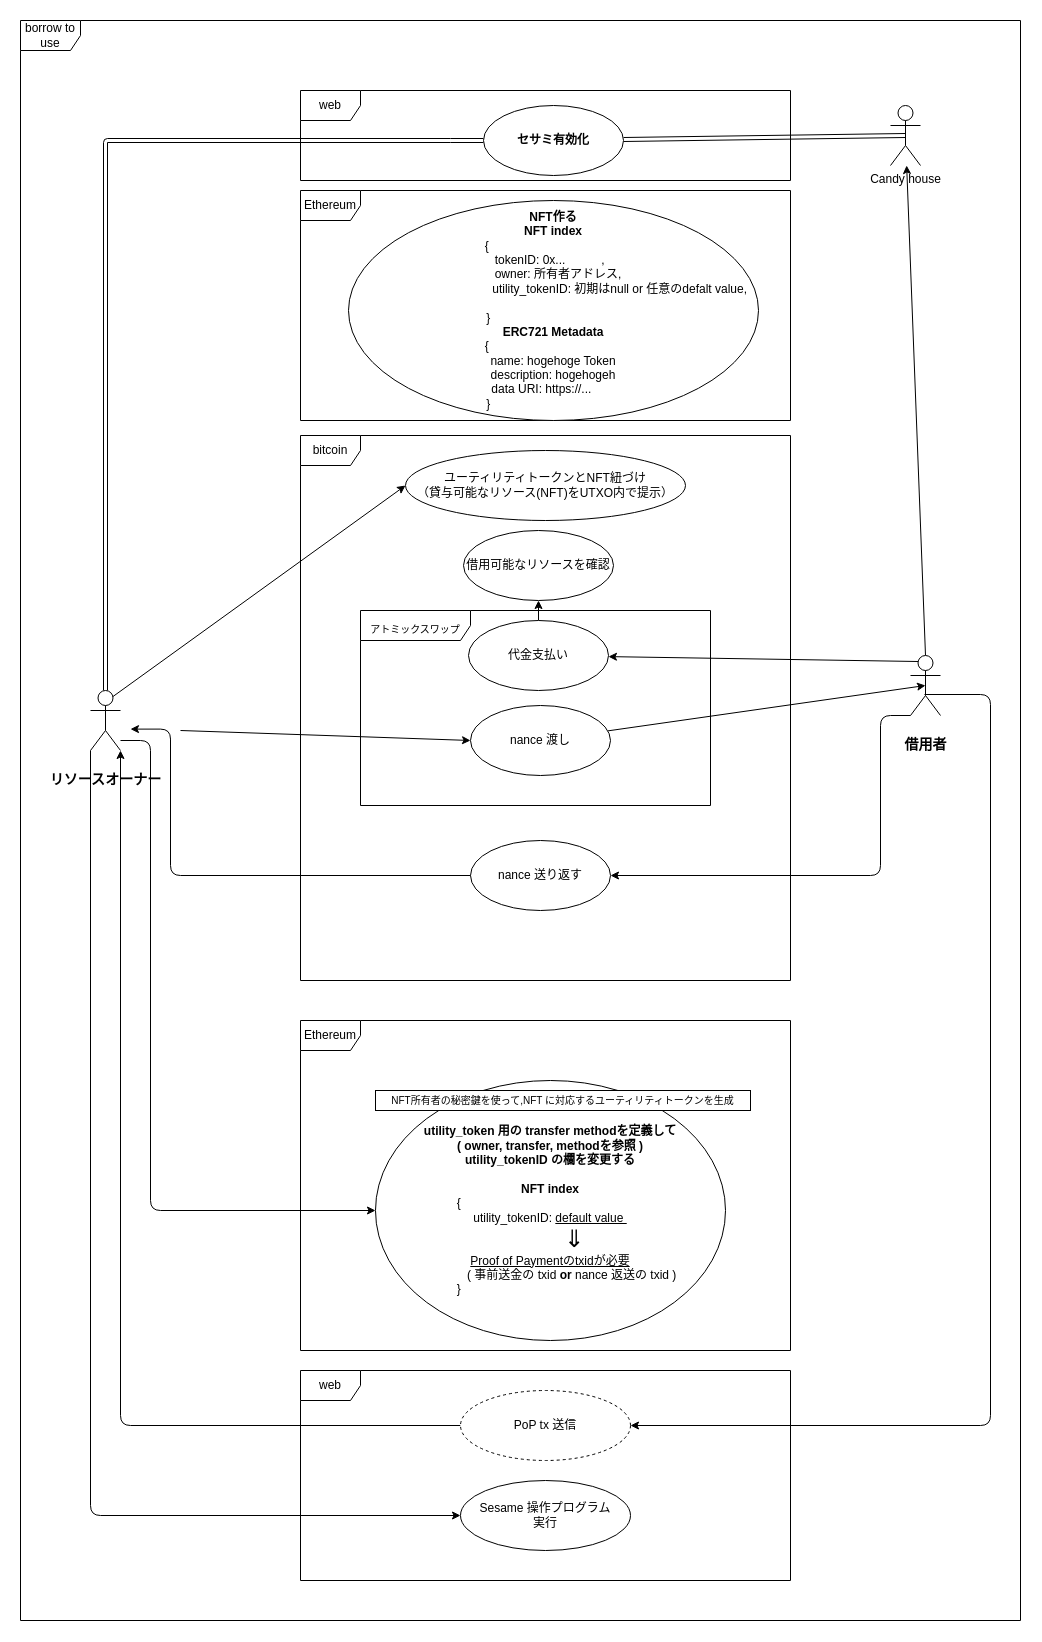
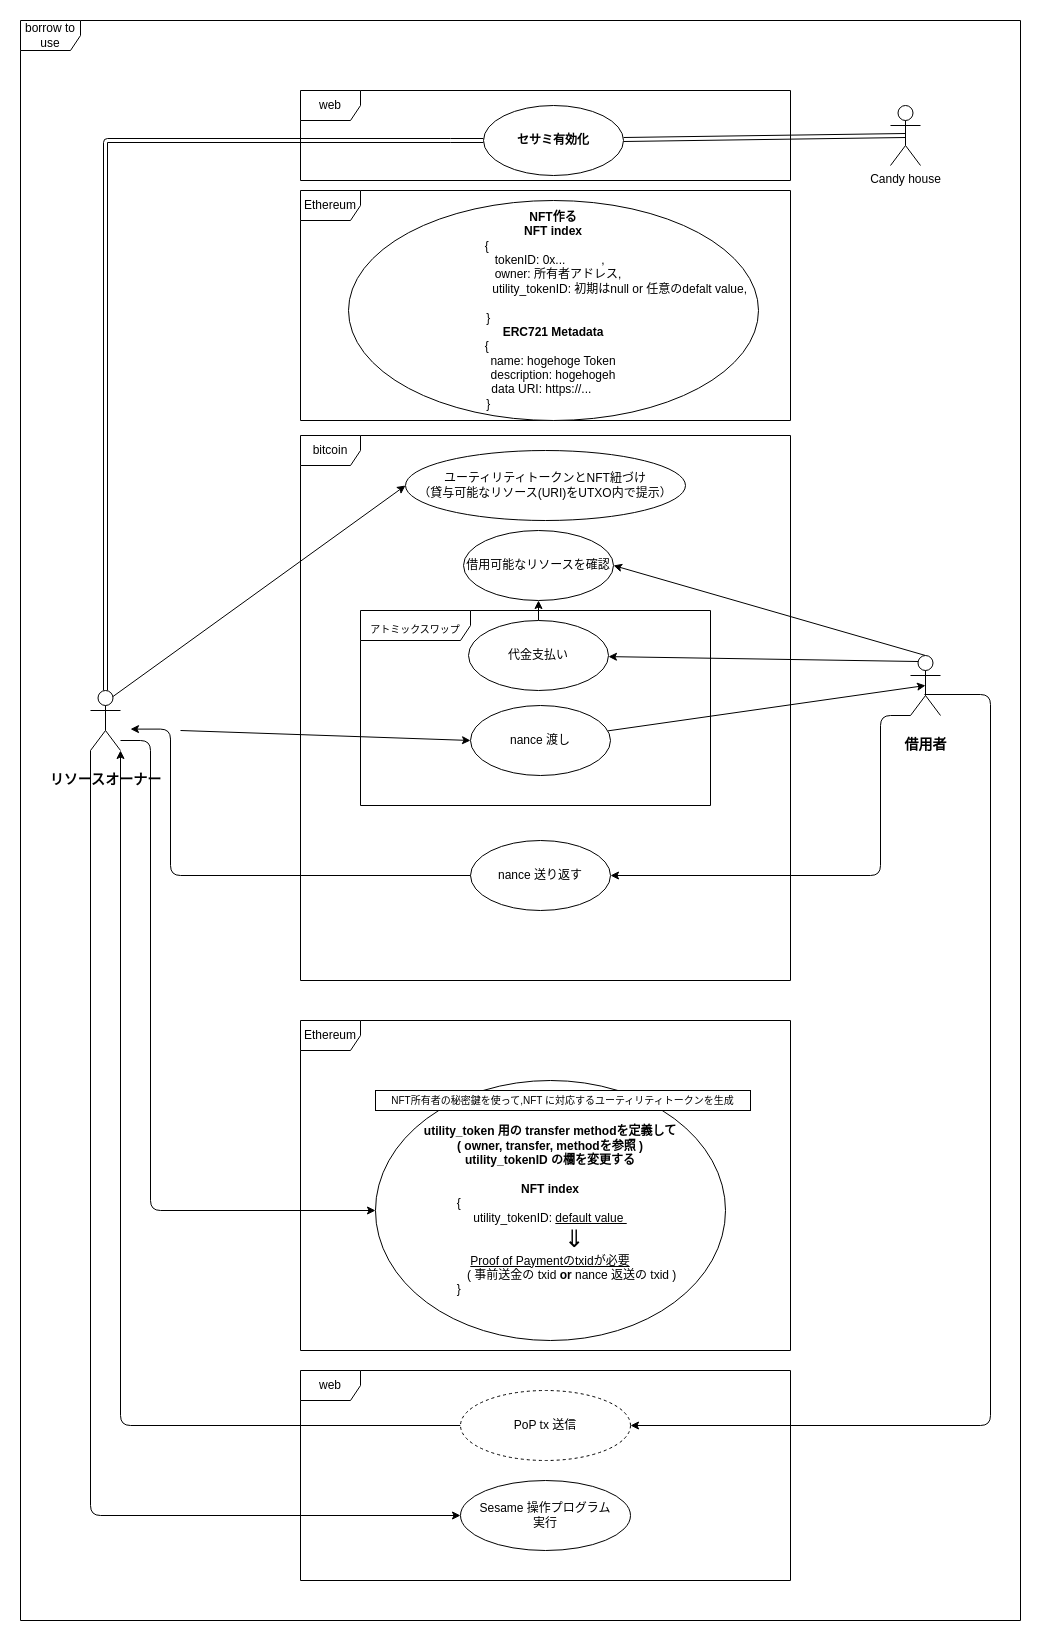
  <mxCell id="0" />
  <mxCell id="1" parent="0" />
  <mxCell id="2" value="borrow to use" style="shape=umlFrame;whiteSpace=wrap;html=1;" parent="1" vertex="1"><mxGeometry y="20" width="1000" height="1600" as="geometry" x="20" /></mxCell>
  <mxCell id="3" value="bitcoin" style="shape=umlFrame;whiteSpace=wrap;html=1;" parent="1" vertex="1"><mxGeometry x="300" y="435" width="490" height="545" as="geometry" /></mxCell>
  <mxCell id="4" value="&lt;font style=&quot;font-size: 10px&quot;&gt;アトミックスワップ&lt;/font&gt;" style="shape=umlFrame;whiteSpace=wrap;html=1;fontSize=24;width=110;height=30;" vertex="1" parent="1"><mxGeometry x="360" y="610" width="350" height="195" as="geometry" /></mxCell>
  <mxCell id="5" value="web" style="shape=umlFrame;whiteSpace=wrap;html=1;" parent="1" vertex="1"><mxGeometry x="300" y="90" width="490" height="90" as="geometry" /></mxCell>
  <mxCell id="6" value="web" style="shape=umlFrame;whiteSpace=wrap;html=1;" parent="1" vertex="1"><mxGeometry x="300" y="1370" width="490" height="210" as="geometry" /></mxCell>
  <mxCell id="7" value="Ethereum" style="shape=umlFrame;whiteSpace=wrap;html=1;" parent="1" vertex="1"><mxGeometry x="300" y="1020" width="490" height="330" as="geometry" /></mxCell>
  <mxCell id="8" style="edgeStyle=orthogonalEdgeStyle;html=1;entryX=0;entryY=0.5;entryDx=0;entryDy=0;shape=link;" parent="1" source="13" target="20" edge="1"><mxGeometry relative="1" as="geometry"><Array as="points"><mxPoint x="105" y="140" /><mxPoint x="450" y="140" /></Array></mxGeometry></mxCell>
  <mxCell id="9" style="edgeStyle=orthogonalEdgeStyle;html=1;entryX=0;entryY=0.5;entryDx=0;entryDy=0;" parent="1" source="13" target="21" edge="1"><mxGeometry relative="1" as="geometry"><Array as="points"><mxPoint x="150" y="740" /><mxPoint x="150" y="1210" /></Array></mxGeometry></mxCell>
  <mxCell id="10" style="edgeStyle=none;html=1;entryX=0;entryY=0.5;entryDx=0;entryDy=0;exitX=0.75;exitY=0.1;exitDx=0;exitDy=0;exitPerimeter=0;" parent="1" source="13" target="22" edge="1"><mxGeometry relative="1" as="geometry"><mxPoint x="160" y="680" as="sourcePoint" /></mxGeometry></mxCell>
  <mxCell id="11" style="edgeStyle=none;html=1;entryX=0;entryY=0.5;entryDx=0;entryDy=0;" parent="1" target="27" edge="1"><mxGeometry relative="1" as="geometry"><mxPoint x="180" y="730" as="sourcePoint" /></mxGeometry></mxCell>
  <mxCell id="12" style="edgeStyle=orthogonalEdgeStyle;html=1;entryX=0;entryY=0.5;entryDx=0;entryDy=0;exitX=0;exitY=1;exitDx=0;exitDy=0;exitPerimeter=0;" parent="1" source="13" target="30" edge="1"><mxGeometry relative="1" as="geometry" /></mxCell>
  <mxCell id="13" value="&lt;h3&gt;&lt;b&gt;リソースオーナー&lt;/b&gt;&lt;/h3&gt;" style="shape=umlActor;verticalLabelPosition=bottom;verticalAlign=top;html=1;" parent="1" vertex="1"><mxGeometry x="90" y="690" width="30" height="60" as="geometry" /></mxCell>
- <mxCell id="14" style="edgeStyle=none;html=1;exitX=0.5;exitY=0;exitDx=0;exitDy=0;exitPerimeter=0;" parent="1" source="17" target="18" edge="1"><mxGeometry relative="1" as="geometry"><mxPoint x="900" y="650" as="sourcePoint" /></mxGeometry></mxCell>
+ <mxCell id="14" style="edgeStyle=none;html=1;entryX=1;entryY=0.5;entryDx=0;entryDy=0;exitX=0.5;exitY=0;exitDx=0;exitDy=0;exitPerimeter=0;" parent="1" source="17" target="23" edge="1"><mxGeometry relative="1" as="geometry"><mxPoint x="900" y="650" as="sourcePoint" /></mxGeometry></mxCell>
  <mxCell id="15" style="edgeStyle=none;html=1;exitX=0.25;exitY=0.1;exitDx=0;exitDy=0;exitPerimeter=0;" parent="1" source="17" target="25" edge="1"><mxGeometry relative="1" as="geometry"><mxPoint x="890" y="665" as="sourcePoint" /></mxGeometry></mxCell>
  <mxCell id="16" style="edgeStyle=orthogonalEdgeStyle;html=1;entryX=1;entryY=0.5;entryDx=0;entryDy=0;exitX=0.467;exitY=0.65;exitDx=0;exitDy=0;exitPerimeter=0;" parent="1" source="17" target="29" edge="1"><mxGeometry relative="1" as="geometry"><Array as="points"><mxPoint x="990" y="694" /><mxPoint x="990" y="1425" /></Array></mxGeometry></mxCell>
  <mxCell id="17" value="&lt;h3&gt;借用者&lt;/h3&gt;" style="shape=umlActor;verticalLabelPosition=bottom;verticalAlign=top;html=1;" parent="1" vertex="1"><mxGeometry x="910" y="655" width="30" height="60" as="geometry" /></mxCell>
  <mxCell id="18" value="Candy house" style="shape=umlActor;verticalLabelPosition=bottom;verticalAlign=top;html=1;" parent="1" vertex="1"><mxGeometry x="890" y="105" width="30" height="60" as="geometry" /></mxCell>
  <mxCell id="19" style="edgeStyle=none;html=1;entryX=0.5;entryY=0.5;entryDx=0;entryDy=0;entryPerimeter=0;shape=link;" parent="1" source="20" target="18" edge="1"><mxGeometry relative="1" as="geometry" /></mxCell>
  <mxCell id="20" value="&lt;b&gt;セサミ有効化&lt;/b&gt;" style="ellipse;whiteSpace=wrap;html=1;" parent="1" vertex="1"><mxGeometry x="483" y="105" width="140" height="70" as="geometry" /></mxCell>
  <mxCell id="21" value="&lt;b&gt;utility_token 用の&amp;nbsp;&lt;/b&gt;&lt;b&gt;transfer methodを定義して&lt;br&gt;( owner, transfer, methodを参照 )&lt;br&gt;utility_tokenID の欄を変更する&lt;br&gt;&lt;br&gt;NFT index&lt;/b&gt;&lt;br&gt;{&lt;span style=&quot;white-space: pre&quot;&gt;&#09;&lt;/span&gt;&lt;span style=&quot;white-space: pre&quot;&gt;&#09;&lt;/span&gt;&lt;span style=&quot;white-space: pre&quot;&gt;&#09;&lt;/span&gt;&lt;span style=&quot;white-space: pre&quot;&gt;&#09;&lt;/span&gt;&lt;span style=&quot;white-space: pre&quot;&gt;&#09;&lt;/span&gt;&lt;span style=&quot;white-space: pre&quot;&gt;&#09;&lt;/span&gt;&lt;span style=&quot;white-space: pre&quot;&gt;&#09;&lt;/span&gt;&lt;span&gt;&#09;&lt;/span&gt;&lt;span&gt;&#09;&lt;/span&gt;&lt;span&gt;&#09;&lt;/span&gt;&lt;span&gt;&#09;&lt;/span&gt;&lt;span&gt;&#09;&lt;/span&gt;&lt;span&gt;&#09;&lt;/span&gt;&lt;span&gt;&#09;&lt;/span&gt;&lt;br&gt;utility_tokenID: &lt;u&gt;default value&amp;nbsp;&lt;/u&gt;&lt;br&gt;&lt;font style=&quot;font-size: 24px&quot;&gt;　　⇓&lt;/font&gt;&lt;br&gt;&lt;u&gt;Proof of Paymentのtxidが必要&lt;/u&gt;&lt;br&gt;&amp;nbsp; &amp;nbsp; &amp;nbsp; &amp;nbsp; &amp;nbsp; &amp;nbsp; &amp;nbsp;( 事前送金の txid &lt;b&gt;or&lt;/b&gt; nance 返送の txid )&lt;br&gt;}&lt;span style=&quot;white-space: pre&quot;&gt;&#09;&lt;/span&gt;&lt;span style=&quot;white-space: pre&quot;&gt;&#09;&lt;/span&gt;&lt;span style=&quot;white-space: pre&quot;&gt;&#09;&lt;/span&gt;&lt;span style=&quot;white-space: pre&quot;&gt;&#09;&lt;/span&gt;&lt;span style=&quot;white-space: pre&quot;&gt;&#09;&lt;/span&gt;&lt;span style=&quot;white-space: pre&quot;&gt;&#09;&lt;/span&gt;&lt;span style=&quot;white-space: pre&quot;&gt;&#09;&lt;/span&gt;&lt;span&gt;&#09;&lt;/span&gt;&lt;span&gt;&#09;&lt;/span&gt;&lt;span&gt;&#09;&lt;/span&gt;&lt;span&gt;&#09;&lt;/span&gt;&lt;span&gt;&#09;&lt;/span&gt;&lt;span&gt;&#09;&lt;/span&gt;&lt;span&gt;&#09;&lt;/span&gt;" style="ellipse;whiteSpace=wrap;html=1;" parent="1" vertex="1"><mxGeometry x="375" y="1080" width="350" height="260" as="geometry" /></mxCell>
- <mxCell id="22" value="ユーティリティトークンとNFT紐づけ&lt;br&gt;（貸与可能なリソース(NFT)をUTXO内で提示）" style="ellipse;whiteSpace=wrap;html=1;" parent="1" vertex="1"><mxGeometry x="405" y="450" width="280" height="70" as="geometry" /></mxCell>
+ <mxCell id="22" value="ユーティリティトークンとNFT紐づけ&lt;br&gt;（貸与可能なリソース(URI)をUTXO内で提示）" style="ellipse;whiteSpace=wrap;html=1;" parent="1" vertex="1"><mxGeometry x="405" y="450" width="280" height="70" as="geometry" /></mxCell>
  <mxCell id="23" value="借用可能なリソースを確認" style="ellipse;whiteSpace=wrap;html=1;" parent="1" vertex="1"><mxGeometry x="463" y="530" width="150" height="70" as="geometry" /></mxCell>
  <mxCell id="24" style="edgeStyle=none;html=1;" parent="1" source="25" target="23" edge="1"><mxGeometry relative="1" as="geometry"><mxPoint x="140" y="720" as="targetPoint" /></mxGeometry></mxCell>
  <mxCell id="25" value="代金支払い" style="ellipse;whiteSpace=wrap;html=1;" parent="1" vertex="1"><mxGeometry x="468" y="620" width="140" height="70" as="geometry" /></mxCell>
  <mxCell id="26" style="edgeStyle=none;html=1;entryX=0.5;entryY=0.5;entryDx=0;entryDy=0;entryPerimeter=0;" parent="1" source="27" target="17" edge="1"><mxGeometry relative="1" as="geometry"><mxPoint x="890" y="690" as="targetPoint" /></mxGeometry></mxCell>
  <mxCell id="27" value="nance 渡し" style="ellipse;whiteSpace=wrap;html=1;" parent="1" vertex="1"><mxGeometry x="470" y="705" width="140" height="70" as="geometry" /></mxCell>
  <mxCell id="28" style="edgeStyle=orthogonalEdgeStyle;html=1;exitX=0;exitY=0.5;exitDx=0;exitDy=0;entryX=1;entryY=1;entryDx=0;entryDy=0;entryPerimeter=0;" parent="1" source="29" target="13" edge="1"><mxGeometry relative="1" as="geometry"><mxPoint x="120" y="790" as="targetPoint" /><Array as="points"><mxPoint x="120" y="1425" /></Array></mxGeometry></mxCell>
  <mxCell id="29" value="PoP tx 送信" style="ellipse;whiteSpace=wrap;html=1;dashed=1;" parent="1" vertex="1"><mxGeometry x="460" y="1390" width="170" height="70" as="geometry" /></mxCell>
  <mxCell id="30" value="Sesame 操作プログラム&lt;br&gt;実行" style="ellipse;whiteSpace=wrap;html=1;" parent="1" vertex="1"><mxGeometry x="460" y="1480" width="170" height="70" as="geometry" /></mxCell>
  <mxCell id="31" value="Ethereum" style="shape=umlFrame;whiteSpace=wrap;html=1;" vertex="1" parent="1"><mxGeometry x="300" y="190" width="490" height="230" as="geometry" /></mxCell>
  <mxCell id="32" value="&lt;div&gt;&lt;b&gt;NFT作る&lt;/b&gt;&lt;/div&gt;&lt;div&gt;&lt;span&gt;&lt;b&gt;NFT index&lt;/b&gt;&lt;/span&gt;&lt;/div&gt;&lt;div&gt;&lt;span&gt;{&lt;span style=&quot;white-space: pre&quot;&gt;&#09;&lt;/span&gt;&lt;span style=&quot;white-space: pre&quot;&gt;&#09;&lt;/span&gt;&lt;span style=&quot;white-space: pre&quot;&gt;&#09;&lt;/span&gt;&lt;span style=&quot;white-space: pre&quot;&gt;&#09;&lt;/span&gt;&lt;span style=&quot;white-space: pre&quot;&gt;&#09;&lt;/span&gt;&amp;nbsp;&lt;/span&gt;&lt;/div&gt;&lt;div&gt;&lt;span&gt;&amp;nbsp; &amp;nbsp; &amp;nbsp; &amp;nbsp;tokenID: 0x...&lt;/span&gt;&lt;span style=&quot;white-space: pre&quot;&gt;&#09;&lt;/span&gt;&lt;span&gt;&amp;nbsp; &amp;nbsp; &amp;nbsp; &amp;nbsp;,&lt;/span&gt;&lt;span style=&quot;white-space: pre&quot;&gt;&#09;&lt;/span&gt;&lt;span&gt;&amp;nbsp;&lt;/span&gt;&lt;/div&gt;&lt;div&gt;&lt;span&gt;&amp;nbsp; &amp;nbsp;owner: 所有者アドレス,&lt;/span&gt;&lt;/div&gt;&lt;div&gt;&lt;span&gt;&amp;nbsp; &amp;nbsp; &amp;nbsp; &amp;nbsp; &amp;nbsp; &amp;nbsp; &amp;nbsp; &amp;nbsp; &amp;nbsp; &amp;nbsp; &amp;nbsp; &amp;nbsp; &amp;nbsp; &amp;nbsp; &amp;nbsp; &amp;nbsp; &amp;nbsp; &amp;nbsp; &amp;nbsp; &amp;nbsp; &amp;nbsp; utility_tokenID: 初期はnull or 任意のdefalt value&lt;/span&gt;,&lt;span style=&quot;white-space: pre&quot;&gt;&amp;nbsp;&lt;/span&gt;&lt;span&gt;&amp;nbsp; &amp;nbsp; &amp;nbsp;&lt;/span&gt;&lt;/div&gt;&lt;div&gt;&lt;span&gt;}&lt;span style=&quot;white-space: pre&quot;&gt;&#09;&lt;/span&gt;&lt;span style=&quot;white-space: pre&quot;&gt;&#09;&lt;/span&gt;&lt;span style=&quot;white-space: pre&quot;&gt;&#09;&lt;/span&gt;&lt;span style=&quot;white-space: pre&quot;&gt;&#09;&lt;/span&gt;&lt;span style=&quot;white-space: pre&quot;&gt;&#09;&lt;/span&gt;&lt;/span&gt;&lt;/div&gt;&lt;div&gt;&lt;span&gt;&lt;b&gt;ERC721 Metadata&lt;/b&gt;&lt;/span&gt;&lt;/div&gt;&lt;div&gt;&lt;span&gt;{&lt;span style=&quot;white-space: pre&quot;&gt;&#09;&lt;/span&gt;&lt;span style=&quot;white-space: pre&quot;&gt;&#09;&lt;/span&gt;&lt;span style=&quot;white-space: pre&quot;&gt;&#09;&lt;/span&gt;&lt;span style=&quot;white-space: pre&quot;&gt;&#09;&lt;/span&gt;&amp;nbsp; &amp;nbsp; &amp;nbsp; &amp;nbsp; &amp;nbsp;&lt;/span&gt;&lt;/div&gt;&lt;div&gt;&lt;span&gt;name: hogehoge Token&lt;/span&gt;&lt;/div&gt;&lt;div&gt;&lt;span&gt;description: hogehogeh&lt;/span&gt;&lt;/div&gt;&lt;div&gt;&lt;span&gt;data URI: https://...&amp;nbsp; &amp;nbsp; &amp;nbsp; &amp;nbsp;&lt;/span&gt;&lt;/div&gt;&lt;div&gt;&lt;span&gt;}&lt;span style=&quot;white-space: pre&quot;&gt;&#09;&lt;/span&gt;&lt;span style=&quot;white-space: pre&quot;&gt;&#09;&lt;/span&gt;&lt;span style=&quot;white-space: pre&quot;&gt;&#09;&lt;/span&gt;&lt;span style=&quot;white-space: pre&quot;&gt;&#09;&lt;/span&gt;&lt;span style=&quot;white-space: pre&quot;&gt;&#09;&lt;/span&gt;&lt;/span&gt;&lt;/div&gt;" style="ellipse;whiteSpace=wrap;html=1;align=center;" vertex="1" parent="1"><mxGeometry x="348" y="200" width="410" height="220" as="geometry" /></mxCell>
  <mxCell id="33" value="nance 送り返す" style="ellipse;whiteSpace=wrap;html=1;" vertex="1" parent="1"><mxGeometry x="470" y="840" width="140" height="70" as="geometry" /></mxCell>
  <mxCell id="34" value="NFT所有者の秘密鍵を使って,NFT に対応するユーティリティトークンを生成" style="rounded=0;whiteSpace=wrap;html=1;fontSize=10;" vertex="1" parent="1"><mxGeometry x="375" y="1090" width="375" height="20" as="geometry" /></mxCell>
  <mxCell id="35" style="edgeStyle=orthogonalEdgeStyle;html=1;exitX=0;exitY=1;exitDx=0;exitDy=0;exitPerimeter=0;entryX=1;entryY=0.5;entryDx=0;entryDy=0;" edge="1" parent="1" source="17" target="33"><mxGeometry relative="1" as="geometry"><mxPoint x="927.5" y="671" as="sourcePoint" /><mxPoint x="617.651" y="686.508" as="targetPoint" /><Array as="points"><mxPoint x="880" y="715" /><mxPoint x="880" y="875" /></Array></mxGeometry></mxCell>
  <mxCell id="36" style="edgeStyle=orthogonalEdgeStyle;html=1;exitX=0;exitY=0.5;exitDx=0;exitDy=0;" edge="1" parent="1" source="33"><mxGeometry relative="1" as="geometry"><mxPoint x="479.129" y="696.261" as="sourcePoint" /><mxPoint x="130" y="728.614" as="targetPoint" /><Array as="points"><mxPoint x="170" y="875" /><mxPoint x="170" y="729" /></Array></mxGeometry></mxCell>
